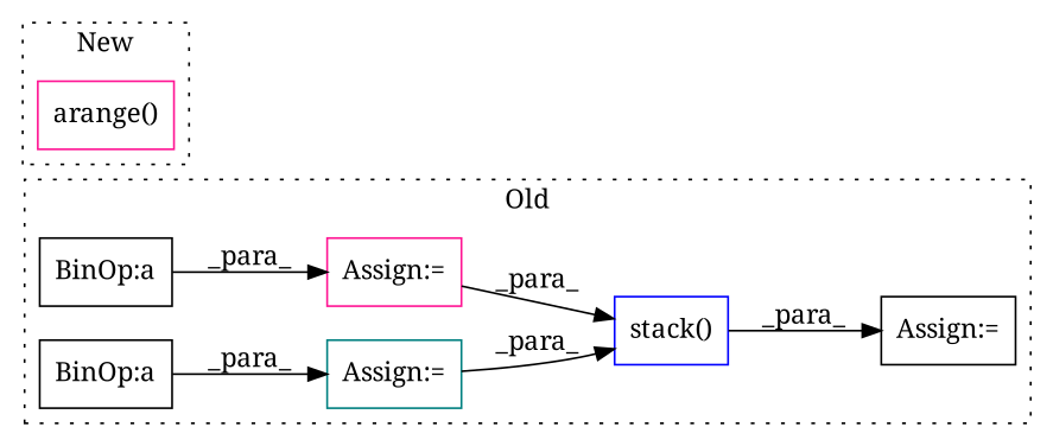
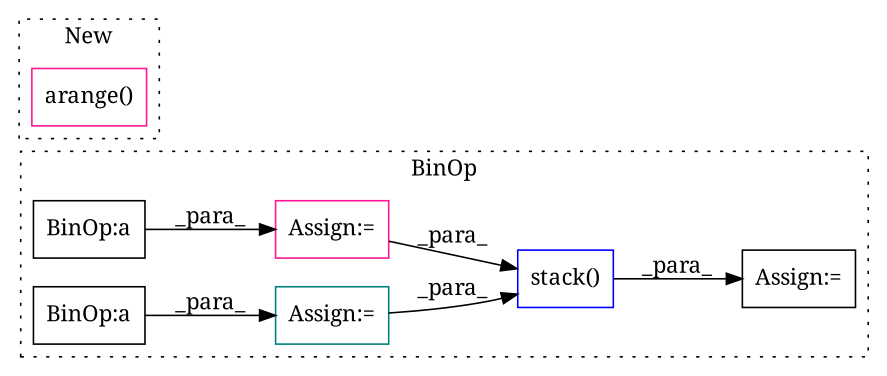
  digraph {
    rankdir=LR
    fontname="Noto Serif"
    node [a=68 l=3 shape=box color=black fontname="Noto Serif"]
    edge [fontname="Noto Serif"]
    n1 [a=75 l="9,9" label="stack()" s="2403,2418" color=blue]
    n2 [a=82 l=4 label="BinOp:a" s=2340]
    n3 [label="Assign:=" s=2400]
    n4 [a=82 label="BinOp:a" s=2369]
    n5 [label="Assign:=" s=2359 color=teal]
    n6 [label="Assign:=" s=2330 color=deeppink]
    n7 [a=75 l="10,1" label="arange()" s="4360,4376" color=deeppink]
    subgraph cluster_1 {
-     label=Old
+     label=BinOp
      style=dotted
      n1
      n2
      n3
      n4
      n5
      n6
    }
    subgraph cluster_2 {
      label=New
      style=dotted
      n7
    }
    n1 -> n3 [label=_para_]
    n2 -> n6 [label=_para_]
    n4 -> n5 [label=_para_]
    n5 -> n1 [label=_para_]
    n6 -> n1 [label=_para_]
  }
